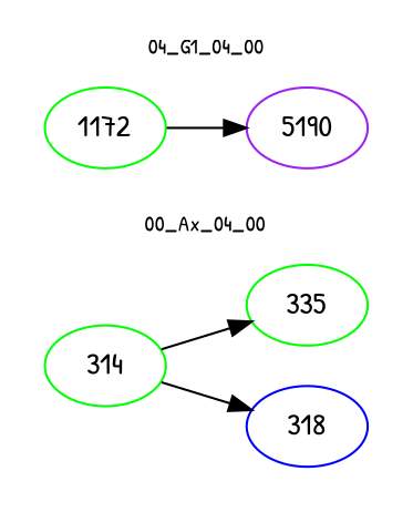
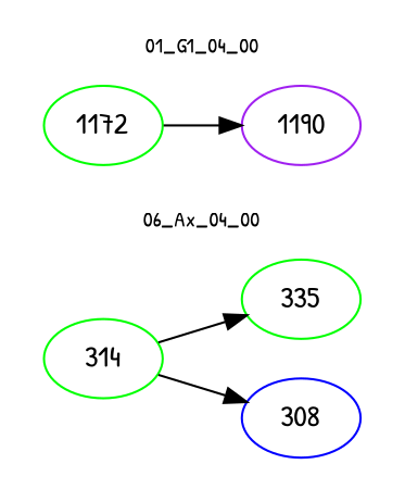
  digraph {
    fontname="Patrick Hand"
    rankdir=LR
    node [color=green fontname="Patrick Hand"]
    edge [color=black fontname="Patrick Hand"]
    n1 [label=314]
-   n2 [color=blue label=318]
+   n2 [color=blue label=308]
    n3 [label=335]
    n4 [label=1172]
-   n5 [color=purple label=5190]
+   n5 [color=purple label=1190]
    subgraph cluster_1 {
      color=white
      fontsize=10
-     label="00_Ax_04_00"
+     label="06_Ax_04_00"
      n1
      n2
      n3
    }
    subgraph cluster_2 {
      color=white
      fontsize=10
-     label="04_G1_04_00"
+     label="01_G1_04_00"
      n4
      n5
    }
    n1 -> n2
    n1 -> n3
    n4 -> n5
  }
